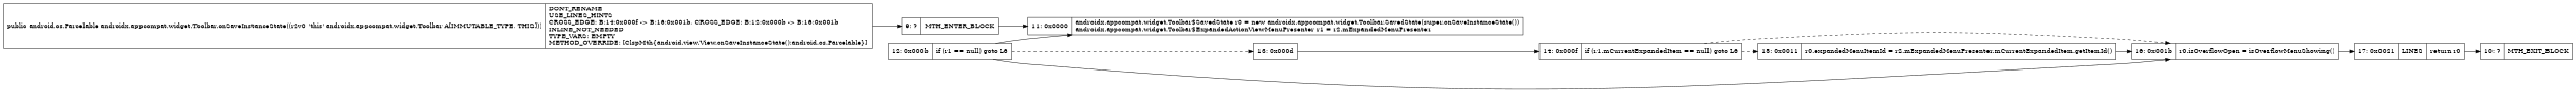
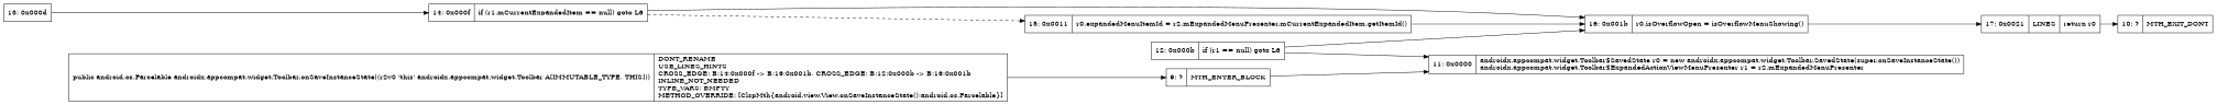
  digraph {
    fontname="DejaVu Serif"
    rankdir=LR
    node [fontname="DejaVu Serif" shape=record]
    edge [fontname="DejaVu Serif"]
    n1 [label="{9\:\ ?|MTH_ENTER_BLOCK\l}"]
    n2 [label="{11\:\ 0x0000|androidx.appcompat.widget.Toolbar$SavedState r0 = new androidx.appcompat.widget.Toolbar.SavedState(super.onSaveInstanceState())\landroidx.appcompat.widget.Toolbar$ExpandedActionViewMenuPresenter r1 = r2.mExpandedMenuPresenter\l}"]
    n3 [label="{12\:\ 0x000b|if (r1 == null) goto L6\l}"]
    n4 [label="{13\:\ 0x000d}"]
    n5 [label="{16\:\ 0x001b|r0.isOverflowOpen = isOverflowMenuShowing()\l}"]
    n6 [label="{14\:\ 0x000f|if (r1.mCurrentExpandedItem == null) goto L6\l}"]
    n7 [label="{17\:\ 0x0021|LINES\l|return r0\l}"]
    n8 [label="{15\:\ 0x0011|r0.expandedMenuItemId = r2.mExpandedMenuPresenter.mCurrentExpandedItem.getItemId()\l}"]
-   n9 [label="{10\:\ ?|MTH_EXIT_BLOCK\l}"]
+   n9 [label="{10\:\ ?|MTH_EXIT_DONT\l}"]
    n10 [label="{public android.os.Parcelable androidx.appcompat.widget.Toolbar.onSaveInstanceState((r2v0 'this' androidx.appcompat.widget.Toolbar A[IMMUTABLE_TYPE, THIS]))  | DONT_RENAME\lUSE_LINES_HINTS\lCROSS_EDGE: B:14:0x000f \-\> B:16:0x001b, CROSS_EDGE: B:12:0x000b \-\> B:16:0x001b\lINLINE_NOT_NEEDED\lTYPE_VARS: EMPTY\lMETHOD_OVERRIDE: [ClspMth\{android.view.View.onSaveInstanceState():android.os.Parcelable\}]\l}"]
    n1 -> n2
    n3 -> n2
-   n3 -> n4 [style=dashed]
    n3 -> n5
    n4 -> n6
    n5 -> n7
-   n6 -> n5 [style=dashed]
+   n6 -> n5
    n6 -> n8 [style=dashed]
    n7 -> n9
    n8 -> n5
    n10 -> n1
  }
